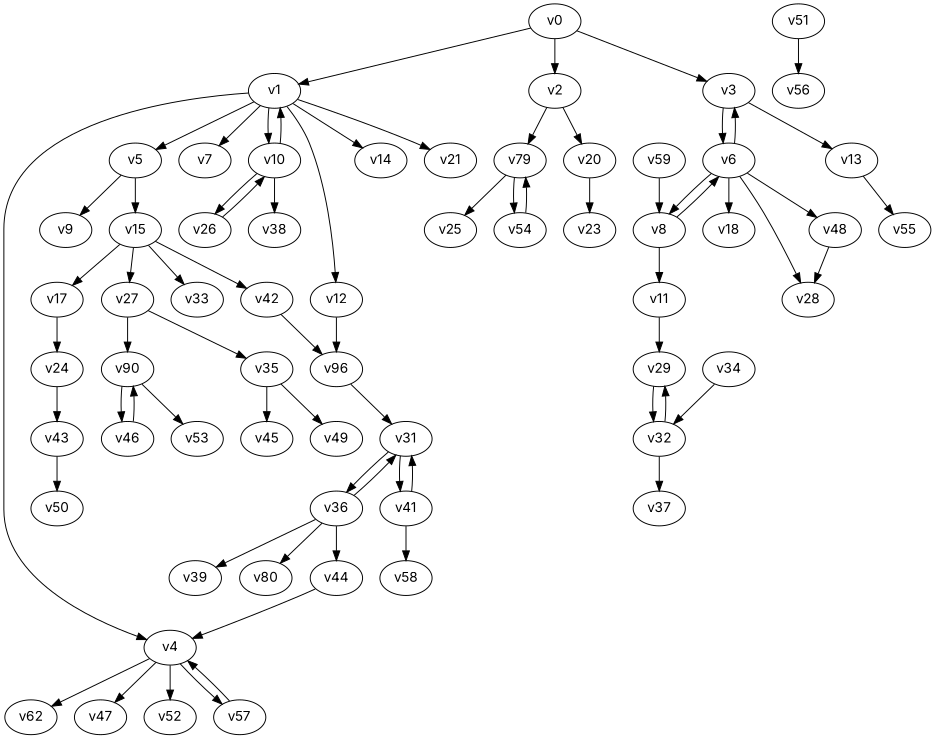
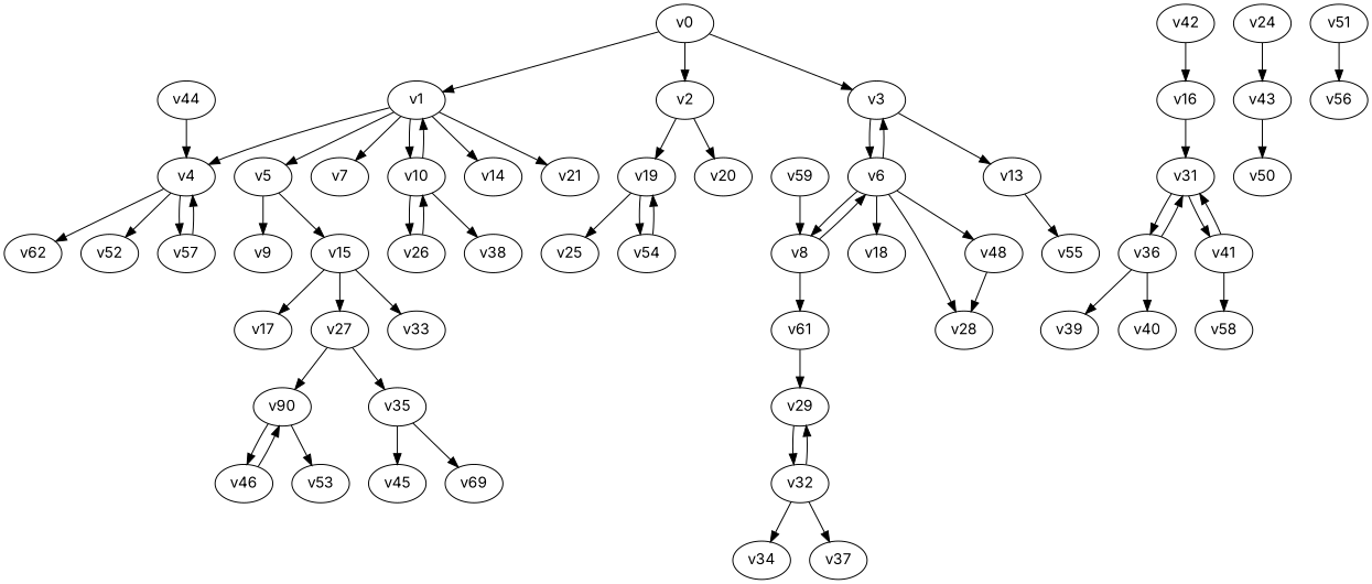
  digraph {
    fontname=Inter
    node [fontname=Inter player=0 weight=7]
    edge [fontname=Inter]
    v0 [weight=-2]
    v1 [player=1 weight=0]
    v2
    v3 [player=1 weight=1]
    v4 [weight=6]
    v5 [player=1 weight=9]
    v7 [player=1 weight=5]
    v10 [weight=5]
-   v12 [weight=14]
    v14 [weight=17]
    v21 [player=1 weight=14]
-   v19 [player=1 weight=3 label=v79]
+   v19 [player=1 weight=3]
    v20
    v6 [weight=2]
    v13 [player=1 weight=5]
    n16 [label=v62 weight=11]
-   v47 [player=1 weight=17]
    v52
    v57 [player=1 weight=14]
    v9 [player=1 weight=13]
    v15 [player=1 weight=15]
    v26 [weight=14]
    v38 [weight=12]
-   v16 [label=v96]
+   v16
    v25 [player=1]
    v54 [weight=5]
-   v23 [player=1 weight=-3]
    v8 [weight=16]
    v18 [weight=-1]
    v28 [weight=18]
    v48 [weight=12]
    v55 [player=1 weight=15]
    v17 [player=1]
    v27 [player=1 weight=-3]
    v33 [player=1 weight=1]
    v42 [weight=6]
-   v11 [player=1]
+   v11 [player=1 label=v61]
    v29 [player=1 weight=10]
    v59 [player=1 weight=11]
    v32 [weight=2]
    v31 [player=1 weight=10]
    v24
    n43 [label=v90 weight=4]
    v35 [player=1 weight=5]
    v36 [weight=11]
    v41 [player=1 weight=-1]
    v43 [player=1 weight=14]
    v50 [weight=9]
    v46 [weight=1]
    v53 [player=1 weight=-1]
    v45 [player=1 weight=1]
-   v49 [player=1 weight=10]
+   v49 [player=1 weight=10 label=v69]
    v34 [weight=12]
    v37 [player=1 weight=-1]
    v39 [player=1 weight=6]
-   v40 [weight=4 label=v80]
+   v40 [weight=4]
    v44 [weight=3]
    v58 [weight=13]
    v51 [player=1 weight=6]
    v56 [weight=9]
    v0 -> v1
    v0 -> v2
    v0 -> v3
    v1 -> v4
    v1 -> v5
    v1 -> v7
    v1 -> v10
-   v1 -> v12
    v1 -> v14
    v1 -> v21
    v2 -> v19
    v2 -> v20
    v3 -> v6
    v3 -> v13
    v4 -> n16
-   v4 -> v47
    v4 -> v52
    v4 -> v57
    v5 -> v9
    v5 -> v15
    v10 -> v1
    v10 -> v26
    v10 -> v38
-   v12 -> v16
    v19 -> v25
    v19 -> v54
-   v20 -> v23
    v6 -> v3
    v6 -> v8
    v6 -> v18
    v6 -> v28
    v6 -> v48
    v13 -> v55
    v57 -> v4
    v15 -> v17
    v15 -> v27
    v15 -> v33
-   v15 -> v42
    v26 -> v10
    v16 -> v31
    v54 -> v19
    v8 -> v6
    v8 -> v11
    v48 -> v28
-   v17 -> v24
    v27 -> n43
    v27 -> v35
    v42 -> v16
    v11 -> v29
    v29 -> v32
    v59 -> v8
    v32 -> v29
-   v34 -> v32
+   v32 -> v34
    v32 -> v37
    v31 -> v36
    v31 -> v41
    v24 -> v43
    n43 -> v46
    n43 -> v53
    v35 -> v45
    v35 -> v49
    v36 -> v31
    v36 -> v39
    v36 -> v40
-   v36 -> v44
    v41 -> v31
    v41 -> v58
    v43 -> v50
    v46 -> n43
    v44 -> v4
    v51 -> v56
  }
